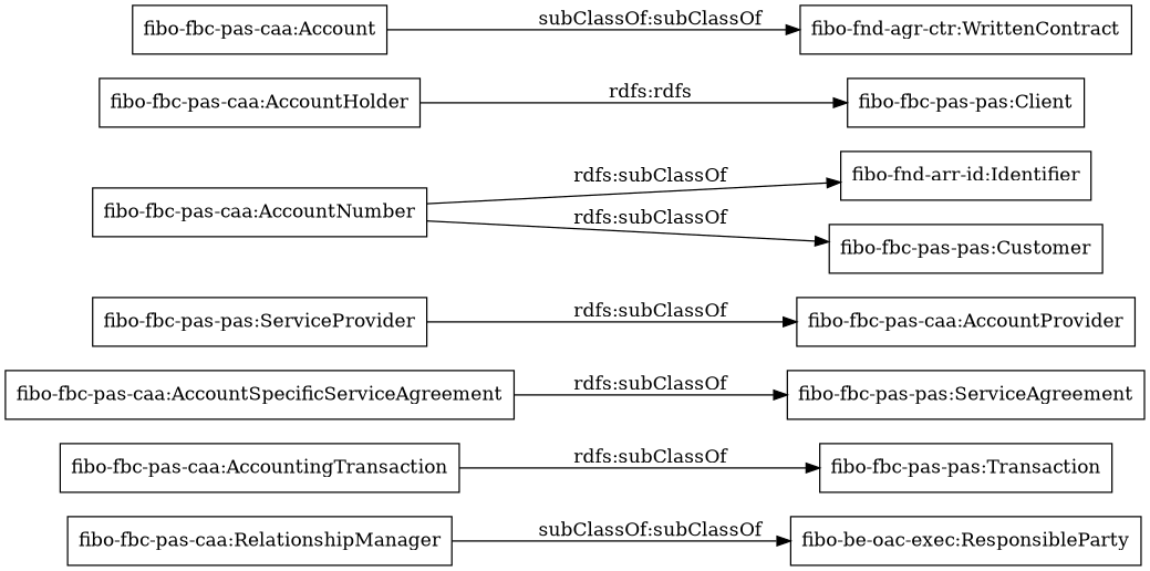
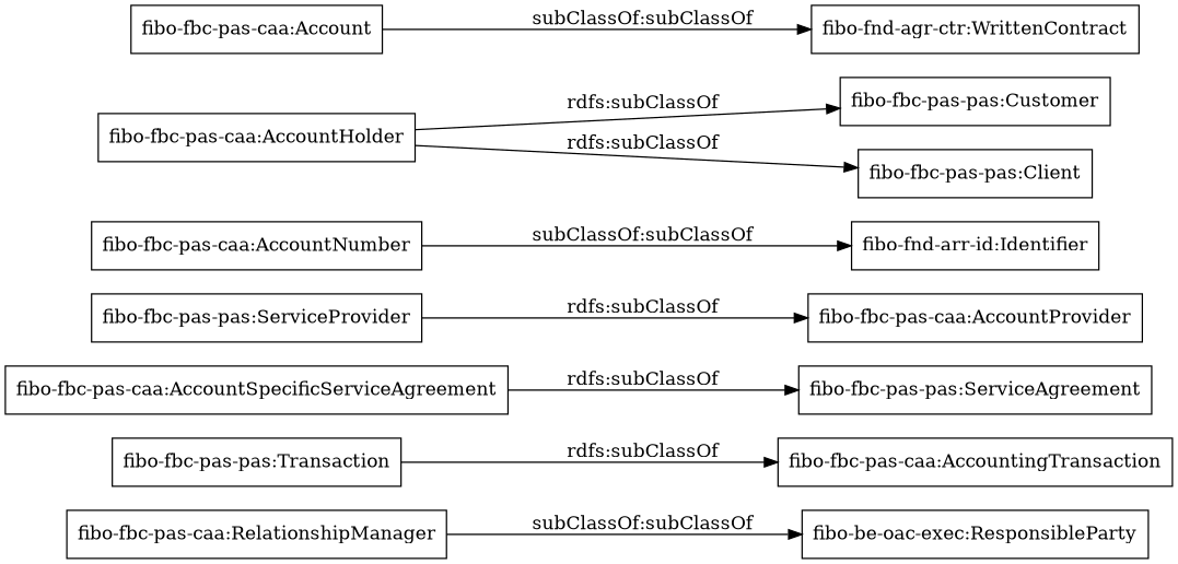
  digraph {
    rankdir=LR
    node [color=black shape=rectangle]
    "fibo-fbc-pas-caa:RelationshipManager"
    "fibo-be-oac-exec:ResponsibleParty"
    "fibo-fbc-pas-caa:AccountingTransaction"
    "fibo-fbc-pas-pas:Transaction"
    "fibo-fbc-pas-caa:AccountSpecificServiceAgreement"
    "fibo-fbc-pas-pas:ServiceAgreement"
    "fibo-fbc-pas-pas:ServiceProvider"
    "fibo-fbc-pas-caa:AccountProvider"
    "fibo-fbc-pas-caa:AccountNumber"
    "fibo-fnd-arr-id:Identifier"
    "fibo-fbc-pas-caa:AccountHolder"
    "fibo-fbc-pas-pas:Customer"
    "fibo-fbc-pas-pas:Client"
    "fibo-fbc-pas-caa:Account"
    "fibo-fnd-agr-ctr:WrittenContract"
    "fibo-fbc-pas-caa:RelationshipManager" -> "fibo-be-oac-exec:ResponsibleParty" [label="subClassOf:subClassOf"]
-   "fibo-fbc-pas-caa:AccountingTransaction" -> "fibo-fbc-pas-pas:Transaction" [label="rdfs:subClassOf"]
+   "fibo-fbc-pas-pas:Transaction" -> "fibo-fbc-pas-caa:AccountingTransaction" [label="rdfs:subClassOf"]
    "fibo-fbc-pas-caa:AccountSpecificServiceAgreement" -> "fibo-fbc-pas-pas:ServiceAgreement" [label="rdfs:subClassOf"]
    "fibo-fbc-pas-pas:ServiceProvider" -> "fibo-fbc-pas-caa:AccountProvider" [label="rdfs:subClassOf"]
-   "fibo-fbc-pas-caa:AccountNumber" -> "fibo-fnd-arr-id:Identifier" [label="rdfs:subClassOf"]
-   "fibo-fbc-pas-caa:AccountNumber" -> "fibo-fbc-pas-pas:Customer" [label="rdfs:subClassOf"]
-   "fibo-fbc-pas-caa:AccountHolder" -> "fibo-fbc-pas-pas:Client" [label="rdfs:rdfs"]
+   "fibo-fbc-pas-caa:AccountNumber" -> "fibo-fnd-arr-id:Identifier" [label="subClassOf:subClassOf"]
+   "fibo-fbc-pas-caa:AccountHolder" -> "fibo-fbc-pas-pas:Customer" [label="rdfs:subClassOf"]
+   "fibo-fbc-pas-caa:AccountHolder" -> "fibo-fbc-pas-pas:Client" [label="rdfs:subClassOf"]
    "fibo-fbc-pas-caa:Account" -> "fibo-fnd-agr-ctr:WrittenContract" [label="subClassOf:subClassOf"]
  }
